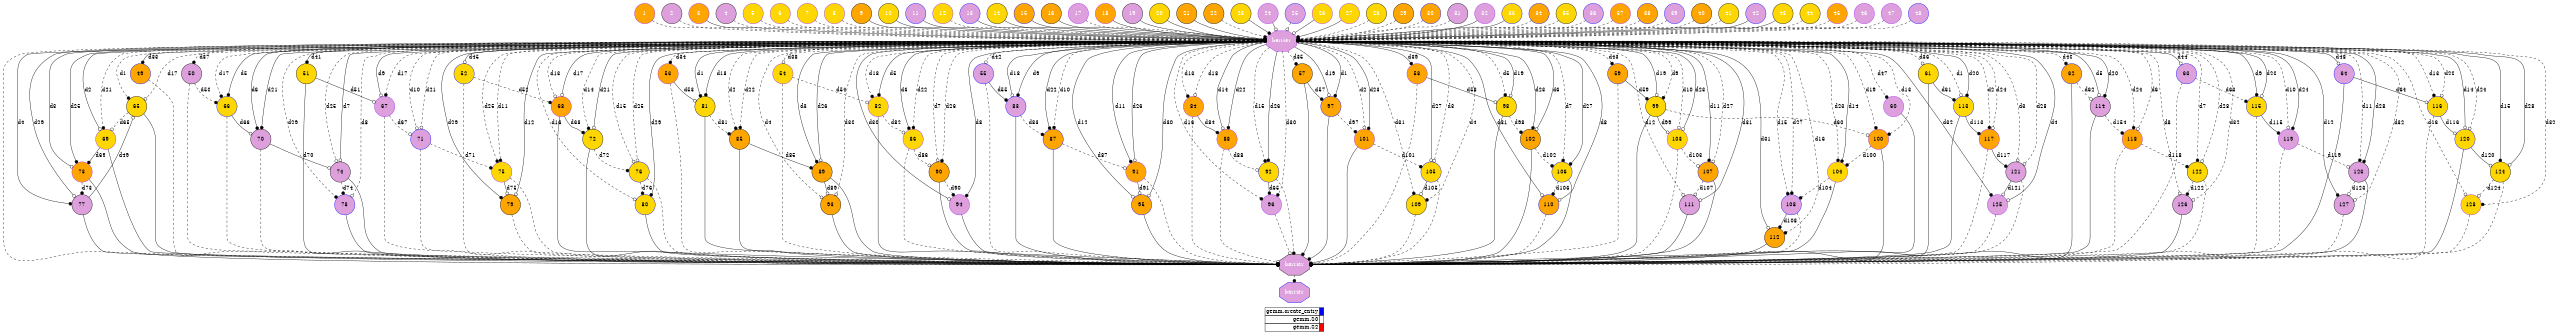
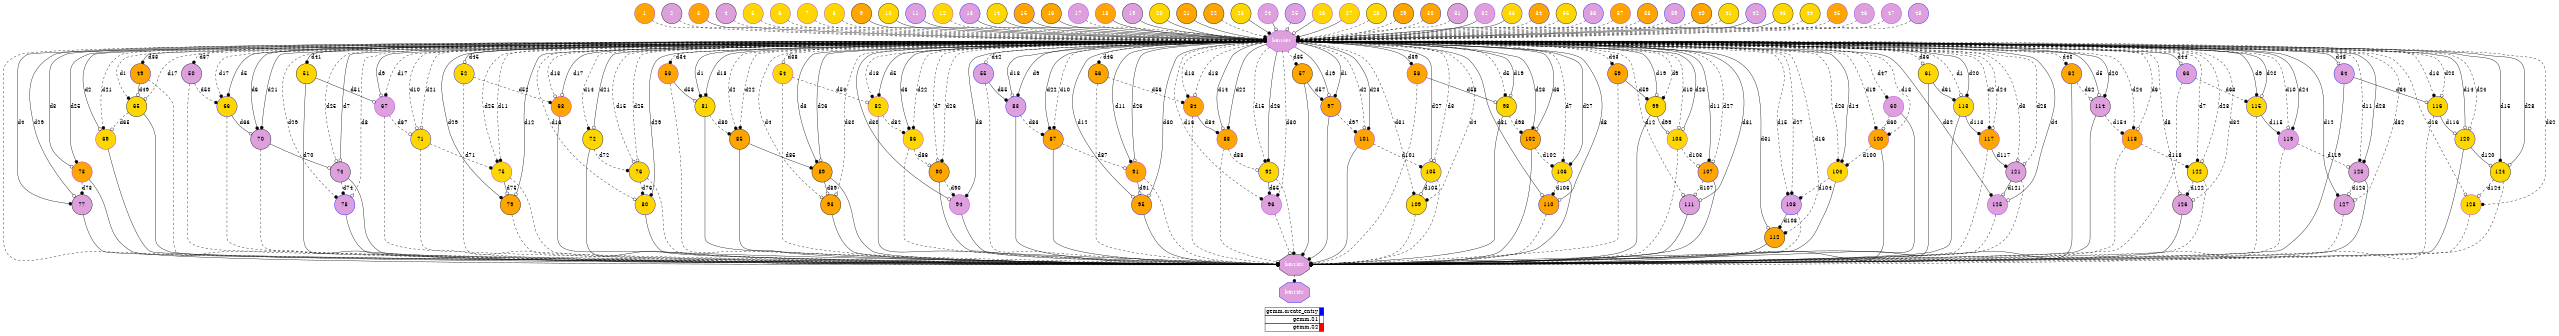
  digraph {
    labeljust=l
    rankdir=TB
    node [color=black fillcolor=gold fontcolor="#000000" shape=circle style=filled]
    edge [arrowhead=dot style=dashed]
    1 [color=purple fillcolor=orange fontcolor="#ffffff" height=0.75]
    n2 [color=purple fillcolor=plum fontcolor="#FFFFFF" height=0.75 label=barrier shape=octagon]
    2 [fillcolor=plum fontcolor="#ffffff" height=0.75]
    3 [color=purple fillcolor=orange fontcolor="#ffffff" height=0.75]
    4 [fillcolor=plum fontcolor="#ffffff" height=0.75]
    5 [color=purple fontcolor="#ffffff" height=0.75]
    6 [color=purple fontcolor="#ffffff" height=0.75]
    7 [color=purple fontcolor="#ffffff" height=0.75]
    8 [color=purple fontcolor="#ffffff" height=0.75]
    9 [fillcolor=orange fontcolor="#ffffff" height=0.75]
    10 [fontcolor="#ffffff" height=0.75]
    11 [color=blue fillcolor=plum fontcolor="#ffffff" height=0.75]
    12 [color=purple fontcolor="#ffffff" height=0.75]
    13 [color=blue fillcolor=plum fontcolor="#ffffff" height=0.75]
    14 [fontcolor="#ffffff" height=0.75]
    15 [color=blue fillcolor=orange fontcolor="#ffffff" height=0.75]
    16 [fillcolor=orange fontcolor="#ffffff" height=0.75]
    17 [color=purple fillcolor=plum fontcolor="#ffffff" height=0.75]
    18 [color=purple fillcolor=orange fontcolor="#ffffff" height=0.75]
    19 [fillcolor=plum fontcolor="#ffffff" height=0.75]
    20 [fontcolor="#ffffff" height=0.75]
    21 [fillcolor=orange fontcolor="#ffffff" height=0.75]
    22 [fillcolor=orange fontcolor="#ffffff" height=0.75]
    23 [fontcolor="#ffffff" height=0.75]
    24 [color=purple fillcolor=plum fontcolor="#ffffff" height=0.75]
    25 [color=blue fillcolor=plum fontcolor="#ffffff" height=0.75]
    26 [color=purple fontcolor="#ffffff" height=0.75]
    27 [color=purple fontcolor="#ffffff" height=0.75]
    28 [fontcolor="#ffffff" height=0.75]
    29 [fillcolor=orange fontcolor="#ffffff" height=0.75]
    30 [color=blue fillcolor=orange fontcolor="#ffffff" height=0.75]
    31 [fillcolor=plum fontcolor="#ffffff" height=0.75]
    32 [color=purple fillcolor=plum fontcolor="#ffffff" height=0.75]
    33 [color=blue fontcolor="#ffffff" height=0.75]
    34 [color=blue fillcolor=orange fontcolor="#ffffff" height=0.75]
    35 [fontcolor="#ffffff" height=0.75]
    36 [color=blue fillcolor=plum fontcolor="#ffffff" height=0.75]
    37 [color=purple fillcolor=orange fontcolor="#ffffff" height=0.75]
    38 [color=blue fillcolor=orange fontcolor="#ffffff" height=0.75]
    39 [color=blue fillcolor=plum fontcolor="#ffffff" height=0.75]
    40 [fillcolor=orange fontcolor="#ffffff" height=0.75]
    41 [fontcolor="#ffffff" height=0.75]
    42 [color=blue fillcolor=plum fontcolor="#ffffff" height=0.75]
    43 [fontcolor="#ffffff" height=0.75]
    44 [fontcolor="#ffffff" height=0.75]
    45 [color=purple fillcolor=orange fontcolor="#ffffff" height=0.75]
    46 [color=purple fillcolor=plum fontcolor="#ffffff" height=0.75]
    47 [color=purple fillcolor=plum fontcolor="#ffffff" height=0.75]
    48 [color=blue fillcolor=plum fontcolor="#ffffff" height=0.75]
    49 [color=blue fillcolor=orange height=0.75]
    50 [fillcolor=plum height=0.75]
    51 [height=0.75]
    52 [color=blue height=0.75]
    53 [color=purple fillcolor=orange height=0.75]
    54 [color=purple height=0.75]
    55 [color=blue fillcolor=plum height=0.75]
+   56 [fillcolor=orange height=0.75]
    57 [fillcolor=orange height=0.75]
    58 [color=purple fillcolor=orange height=0.75]
    59 [color=blue fillcolor=orange height=0.75]
    60 [color=purple fillcolor=plum height=0.75]
    61 [height=0.75]
    62 [color=blue fillcolor=orange height=0.75]
    63 [color=blue fillcolor=plum height=0.75]
    64 [color=blue fillcolor=plum height=0.75]
    65 [height=0.75]
    66 [color=blue height=0.75]
    67 [color=purple fillcolor=plum height=0.75]
    68 [color=purple fillcolor=orange height=0.75]
    69 [color=purple height=0.75]
    70 [fillcolor=plum height=0.75]
-   71 [color=blue fillcolor=plum height=0.75]
+   71 [color=blue height=0.75]
    72 [height=0.75]
    73 [color=purple fillcolor=orange height=0.75]
    74 [fillcolor=plum height=0.75]
    75 [color=purple height=0.75]
    76 [color=blue height=0.75]
    77 [fillcolor=plum height=0.75]
    78 [color=blue fillcolor=plum height=0.75]
    79 [fillcolor=orange height=0.75]
    80 [color=blue height=0.75]
    81 [height=0.75]
    82 [color=purple height=0.75]
    83 [color=blue fillcolor=plum height=0.75]
    84 [color=purple fillcolor=orange height=0.75]
    85 [fillcolor=orange height=0.75]
    86 [color=purple height=0.75]
    87 [color=blue fillcolor=orange height=0.75]
    88 [color=purple fillcolor=orange height=0.75]
    89 [fillcolor=orange height=0.75]
    90 [fillcolor=orange height=0.75]
    91 [color=purple fillcolor=orange height=0.75]
    92 [color=blue height=0.75]
    93 [fillcolor=orange height=0.75]
    94 [color=purple fillcolor=plum height=0.75]
    95 [color=blue fillcolor=orange height=0.75]
    96 [color=purple fillcolor=plum height=0.75]
    97 [color=blue fillcolor=orange height=0.75]
    98 [height=0.75]
    99 [height=0.75]
    100 [color=purple fillcolor=orange height=0.75]
    101 [color=purple fillcolor=orange height=0.75]
    102 [fillcolor=orange height=0.75]
    103 [color=purple height=0.75]
    104 [color=purple height=0.75]
    105 [color=blue height=0.75]
    106 [color=blue height=0.75]
    107 [color=blue fillcolor=orange height=0.75]
    108 [color=blue fillcolor=plum height=0.75]
    109 [height=0.75]
    110 [color=blue fillcolor=orange height=0.75]
    111 [fillcolor=plum height=0.75]
    112 [fillcolor=orange height=0.75]
    113 [color=blue height=0.75]
    114 [fillcolor=plum height=0.75]
    115 [color=blue height=0.75]
    116 [color=blue height=0.75]
    117 [color=purple fillcolor=orange height=0.75]
    118 [color=purple fillcolor=orange height=0.75]
    119 [color=purple fillcolor=plum height=0.75]
    120 [color=blue height=0.75]
    121 [fillcolor=plum height=0.75]
    122 [height=0.75]
    123 [fillcolor=plum height=0.75]
    124 [height=0.75]
    125 [color=purple fillcolor=plum height=0.75]
    126 [fillcolor=plum height=0.75]
    127 [fillcolor=plum height=0.75]
    128 [color=purple height=0.75]
    n130 [fillcolor=plum fontcolor="#FFFFFF" height=0.75 label=barrier shape=octagon]
    n131 [color=blue fillcolor=plum fontcolor="#FFFFFF" height=0.75 label=barrier shape=octagon]
-   n132 [height=0.75 label=<       <table border="0" cellpadding="2" cellspacing="0" cellborder="1"> <tr> <td align="right">gemm.create_entry</td> <td bgcolor="#0000ff">&nbsp;</td> </tr> <tr> <td align="right">gemm.S0</td> <td bgcolor="#ffffff">&nbsp;</td> </tr> <tr> <td align="right">gemm.S2</td> <td bgcolor="#ff0000">&nbsp;</td> </tr>       </table>     > shape=plaintext color="" fillcolor="" fontcolor="" style=""]
+   n132 [height=0.75 label=<       <table border="0" cellpadding="2" cellspacing="0" cellborder="1"> <tr> <td align="right">gemm.create_entry</td> <td bgcolor="#0000ff">&nbsp;</td> </tr> <tr> <td align="right">gemm.S1</td> <td bgcolor="#ffffff">&nbsp;</td> </tr> <tr> <td align="right">gemm.S2</td> <td bgcolor="#ff0000">&nbsp;</td> </tr>       </table>     > shape=plaintext color="" fillcolor="" fontcolor="" style=""]
    subgraph sub_1 {
      ranksep=0.20
      1
      n2
      2
      3
      4
      5
      6
      7
      8
      9
      10
      11
      12
      13
      14
      15
      16
      17
      18
      19
      20
      21
      22
      23
      24
      25
      26
      27
      28
      29
      30
      31
      32
      33
      34
      35
      36
      37
      38
      39
      40
      41
      42
      43
      44
      45
      46
      47
      48
      49
      50
      51
      52
      53
      54
      55
+     56
      57
      58
      59
      60
      61
      62
      63
      64
      65
      66
      67
      68
      69
      70
      71
      72
      73
      74
      75
      76
      77
      78
      79
      80
      81
      82
      83
      84
      85
      86
      87
      88
      89
      90
      91
      92
      93
      94
      95
      96
      97
      98
      99
      100
      101
      102
      103
      104
      105
      106
      107
      108
      109
      110
      111
      112
      113
      114
      115
      116
      117
      118
      119
      120
      121
      122
      123
      124
      125
      126
      127
      128
      n130
      n131
    }
    subgraph sub_2 {
      label=Legend
      rank=sink
      ranksep=0.20
      n132
    }
    1 -> n2 [arrowhead=odot]
    n2 -> 49 [label=d33 style=solid]
    n2 -> 50 [label=d37]
    n2 -> 51 [label=d41 style=solid]
    n2 -> 52 [arrowhead=odot label=d45 style=solid]
    n2 -> 53 [label=d34]
    n2 -> 54 [arrowhead=odot label=d38]
    n2 -> 55 [arrowhead=odot label=d42]
+   n2 -> 56 [label=d46]
    n2 -> 57 [label=d35]
    n2 -> 58 [label=d39 style=solid]
    n2 -> 59 [label=d43]
    n2 -> 60 [label=d47]
    n2 -> 61 [arrowhead=odot label=d36]
    n2 -> 62 [label=d40]
    n2 -> 63 [arrowhead=odot label=d44 style=solid]
    n2 -> 64 [arrowhead=odot label=d48 style=solid]
    n2 -> 65 [label=d1]
    n2 -> 65 [arrowhead=odot label=d17]
    n2 -> 66 [label=d5 style=solid]
    n2 -> 66 [label=d17]
    n2 -> 67 [arrowhead=odot label=d9 style=solid]
    n2 -> 67 [label=d17]
    n2 -> 68 [arrowhead=odot label=d13]
    n2 -> 68 [arrowhead=odot label=d17 style=solid]
    n2 -> 69 [arrowhead=odot label=d2 style=solid]
    n2 -> 69 [label=d21]
    n2 -> 70 [label=d6 style=solid]
    n2 -> 70 [label=d21 style=solid]
    n2 -> 71 [arrowhead=odot label=d10]
    n2 -> 71 [arrowhead=odot label=d21]
    n2 -> 72 [label=d14]
    n2 -> 72 [arrowhead=odot label=d21 style=solid]
    n2 -> 73 [arrowhead=odot label=d3 style=solid]
    n2 -> 73 [label=d25 style=solid]
    n2 -> 74 [arrowhead=odot label=d7 style=solid]
    n2 -> 74 [arrowhead=odot label=d25]
    n2 -> 75 [label=d11]
    n2 -> 75 [label=d25]
    n2 -> 76 [arrowhead=odot label=d15]
    n2 -> 76 [arrowhead=odot label=d25]
    n2 -> 77 [label=d4 style=solid]
    n2 -> 77 [arrowhead=odot label=d29 style=solid]
    n2 -> 78 [arrowhead=odot label=d8]
    n2 -> 78 [label=d29]
    n2 -> 79 [arrowhead=odot label=d12 style=solid]
    n2 -> 79 [label=d29 style=solid]
    n2 -> 80 [arrowhead=odot label=d16]
    n2 -> 80 [label=d29 style=solid]
    n2 -> 81 [label=d1 style=solid]
    n2 -> 81 [label=d18 style=solid]
    n2 -> 82 [label=d5 style=solid]
    n2 -> 82 [label=d18]
    n2 -> 83 [label=d9 style=solid]
    n2 -> 83 [arrowhead=odot label=d18 style=solid]
    n2 -> 84 [label=d13]
    n2 -> 84 [arrowhead=odot label=d18]
    n2 -> 85 [label=d2]
    n2 -> 85 [label=d22]
    n2 -> 86 [label=d6 style=solid]
    n2 -> 86 [label=d22]
    n2 -> 87 [label=d10]
    n2 -> 87 [label=d22 style=solid]
    n2 -> 88 [arrowhead=odot label=d14 style=solid]
    n2 -> 88 [label=d22 style=solid]
    n2 -> 89 [label=d3 style=solid]
    n2 -> 89 [arrowhead=odot label=d26 style=solid]
    n2 -> 90 [arrowhead=odot label=d7]
    n2 -> 90 [label=d26]
    n2 -> 91 [label=d11 style=solid]
    n2 -> 91 [arrowhead=odot label=d26 style=solid]
    n2 -> 92 [label=d15]
    n2 -> 92 [label=d26 style=solid]
    n2 -> 93 [arrowhead=odot label=d4]
    n2 -> 93 [arrowhead=odot label=d30]
    n2 -> 94 [label=d8 style=solid]
    n2 -> 94 [arrowhead=odot label=d30 style=solid]
    n2 -> 95 [arrowhead=odot label=d12 style=solid]
    n2 -> 95 [arrowhead=odot label=d30 style=solid]
    n2 -> 96 [label=d16]
    n2 -> 96 [label=d30]
    n2 -> 97 [label=d1 style=solid]
    n2 -> 97 [arrowhead=odot label=d19 style=solid]
    n2 -> 98 [label=d5]
    n2 -> 98 [arrowhead=odot label=d19 style=solid]
    n2 -> 99 [label=d9]
    n2 -> 99 [arrowhead=odot label=d19 style=solid]
    n2 -> 100 [label=d13]
    n2 -> 100 [label=d19]
    n2 -> 101 [arrowhead=odot label=d2]
    n2 -> 101 [label=d23 style=solid]
    n2 -> 102 [arrowhead=odot label=d6 style=solid]
    n2 -> 102 [label=d23 style=solid]
    n2 -> 103 [arrowhead=odot label=d10]
    n2 -> 103 [arrowhead=odot label=d23 style=solid]
    n2 -> 104 [label=d14 style=solid]
    n2 -> 104 [label=d23]
    n2 -> 105 [arrowhead=odot label=d3]
    n2 -> 105 [arrowhead=odot label=d27 style=solid]
    n2 -> 106 [label=d7]
    n2 -> 106 [label=d27 style=solid]
    n2 -> 107 [label=d11 style=solid]
    n2 -> 107 [arrowhead=odot label=d27]
    n2 -> 108 [label=d15]
    n2 -> 108 [label=d27]
    n2 -> 109 [label=d4]
    n2 -> 109 [label=d31]
    n2 -> 110 [arrowhead=odot label=d8 style=solid]
    n2 -> 110 [arrowhead=odot label=d31 style=solid]
    n2 -> 111 [arrowhead=odot label=d12]
    n2 -> 111 [arrowhead=odot label=d31 style=solid]
    n2 -> 112 [label=d16]
    n2 -> 112 [arrowhead=odot label=d31 style=solid]
    n2 -> 113 [arrowhead=odot label=d1]
    n2 -> 113 [label=d20 style=solid]
    n2 -> 114 [arrowhead=odot label=d5 style=solid]
    n2 -> 114 [label=d20 style=solid]
    n2 -> 115 [label=d9 style=solid]
    n2 -> 115 [arrowhead=odot label=d20 style=solid]
    n2 -> 116 [label=d13]
    n2 -> 116 [arrowhead=odot label=d20]
    n2 -> 117 [label=d2]
    n2 -> 117 [arrowhead=odot label=d24]
    n2 -> 118 [arrowhead=odot label=d6]
    n2 -> 118 [label=d24]
    n2 -> 119 [arrowhead=odot label=d10]
    n2 -> 119 [label=d24 style=solid]
    n2 -> 120 [arrowhead=odot label=d14 style=solid]
    n2 -> 120 [arrowhead=odot label=d24]
    n2 -> 121 [arrowhead=odot label=d3]
    n2 -> 121 [arrowhead=odot label=d28]
    n2 -> 122 [label=d7]
    n2 -> 122 [arrowhead=odot label=d28]
    n2 -> 123 [label=d11]
    n2 -> 123 [label=d28 style=solid]
    n2 -> 124 [label=d15 style=solid]
    n2 -> 124 [arrowhead=odot label=d28 style=solid]
    n2 -> 125 [arrowhead=odot label=d4 style=solid]
    n2 -> 125 [label=d32 style=solid]
    n2 -> 126 [arrowhead=odot label=d8]
    n2 -> 126 [arrowhead=odot label=d32]
    n2 -> 127 [label=d12 style=solid]
    n2 -> 127 [arrowhead=odot label=d32]
    n2 -> 128 [arrowhead=odot label=d16]
    n2 -> 128 [label=d32]
    n2 -> n130
    2 -> n2
    3 -> n2 [arrowhead=odot style=solid]
    4 -> n2
    5 -> n2
    6 -> n2
    7 -> n2 [arrowhead=odot]
    8 -> n2 [arrowhead=odot]
    9 -> n2 [style=solid]
    10 -> n2 [arrowhead=odot style=solid]
    11 -> n2 [style=solid]
    12 -> n2 [arrowhead=odot]
    13 -> n2 [arrowhead=odot style=solid]
    14 -> n2 [arrowhead=odot style=solid]
    15 -> n2 [style=solid]
    16 -> n2 [style=solid]
    17 -> n2
    18 -> n2 [style=solid]
    19 -> n2 [style=solid]
    20 -> n2 [arrowhead=odot style=solid]
    21 -> n2 [arrowhead=odot style=solid]
    22 -> n2
    23 -> n2 [style=solid]
    24 -> n2 [arrowhead=odot style=solid]
    25 -> n2 [arrowhead=odot]
    26 -> n2 [arrowhead=odot style=solid]
    27 -> n2 [style=solid]
    28 -> n2 [arrowhead=odot]
    29 -> n2
    30 -> n2
    31 -> n2
    32 -> n2 [style=solid]
    33 -> n2 [arrowhead=odot style=solid]
    34 -> n2 [arrowhead=odot]
    35 -> n2 [arrowhead=odot]
    36 -> n2
    37 -> n2
    38 -> n2
    39 -> n2 [arrowhead=odot]
    40 -> n2
    41 -> n2
    42 -> n2 [style=solid]
    43 -> n2 [style=solid]
    44 -> n2
    45 -> n2 [arrowhead=odot]
    46 -> n2
    47 -> n2
    48 -> n2
-   77 -> 65 [arrowhead=odot label=d49 style=solid]
+   49 -> 65 [arrowhead=odot label=d49 style=solid]
    49 -> n130
    50 -> 66 [label=d50]
    50 -> n130
    51 -> 67 [arrowhead=odot label=d51 style=solid]
    51 -> n130 [style=solid]
    52 -> 68 [label=d52]
    52 -> n130
    53 -> 81 [arrowhead=odot label=d53 style=solid]
    53 -> n130 [arrowhead=odot]
    54 -> 82 [arrowhead=odot label=d54]
    54 -> n130 [arrowhead=odot]
    55 -> 83 [label=d55 style=solid]
    55 -> n130 [arrowhead=odot]
+   56 -> 84 [label=d56]
+   56 -> n130 [arrowhead=odot]
    57 -> 97 [label=d57 style=solid]
    57 -> n130 [style=solid]
    58 -> 98 [arrowhead=odot label=d58 style=solid]
    58 -> n130
    59 -> 99 [label=d59 style=solid]
    59 -> n130
-   99 -> 100 [arrowhead=odot label=d60]
+   60 -> 100 [arrowhead=odot label=d60]
    60 -> n130 [arrowhead=odot style=solid]
    61 -> 113 [label=d61 style=solid]
    61 -> n130 [arrowhead=odot style=solid]
    62 -> 114 [arrowhead=odot label=d62]
    62 -> n130 [arrowhead=odot style=solid]
    63 -> 115 [label=d63]
    63 -> n130
    64 -> 116 [arrowhead=odot label=d64 style=solid]
    64 -> n130 [style=solid]
    65 -> 69 [arrowhead=odot label=d65]
    65 -> n130 [style=solid]
    66 -> 70 [arrowhead=odot label=d66 style=solid]
    66 -> n130
    67 -> 71 [arrowhead=odot label=d67]
    67 -> n130 [arrowhead=odot]
-   68 -> 72 [label=d68 style=solid]
    68 -> n130 [arrowhead=odot style=solid]
-   69 -> 73 [label=d69 style=solid]
    69 -> n130 [arrowhead=odot style=solid]
    70 -> 74 [arrowhead=odot label=d70 style=solid]
    70 -> n130 [arrowhead=odot]
    71 -> 75 [label=d71]
    71 -> n130
    72 -> 76 [label=d72]
    72 -> n130 [style=solid]
    73 -> 77 [label=d73]
    73 -> n130 [style=solid]
    74 -> 78 [label=d74]
    74 -> n130 [style=solid]
    75 -> 79 [arrowhead=odot label=d75 style=solid]
    75 -> n130 [arrowhead=odot]
    76 -> 80 [label=d76]
    76 -> n130 [arrowhead=odot]
    77 -> n130 [arrowhead=odot style=solid]
    78 -> n130 [style=solid]
    79 -> n130
    80 -> n130 [arrowhead=odot style=solid]
-   81 -> 85 [label=d81]
+   81 -> 85 [label=d80]
    81 -> n130 [style=solid]
-   82 -> 86 [arrowhead=odot label=d82]
+   82 -> 86 [label=d82]
    82 -> n130 [arrowhead=odot style=solid]
    83 -> 87 [label=d83]
    83 -> n130 [style=solid]
    84 -> 88 [label=d84 style=solid]
    84 -> n130
    85 -> 89 [label=d85 style=solid]
    85 -> n130 [style=solid]
    86 -> 90 [arrowhead=odot label=d86]
    86 -> n130
    87 -> 91 [arrowhead=odot label=d87]
    87 -> n130 [arrowhead=odot style=solid]
    88 -> 92 [arrowhead=odot label=d88]
    88 -> n130 [arrowhead=odot]
    89 -> 93 [arrowhead=odot label=d89 style=solid]
    89 -> n130 [arrowhead=odot style=solid]
    90 -> 94 [label=d90]
    90 -> n130 [style=solid]
    91 -> 95 [arrowhead=odot label=d91 style=solid]
    91 -> n130
    92 -> 96 [label=d65 style=solid]
    92 -> n130
    93 -> n130 [style=solid]
    94 -> n130 [style=solid]
    95 -> n130 [arrowhead=odot style=solid]
    96 -> n130 [arrowhead=odot]
    97 -> 101 [label=d97]
    97 -> n130 [style=solid]
    98 -> 102 [label=d98]
    98 -> n130 [style=solid]
    99 -> 103 [arrowhead=odot label=d99 style=solid]
    99 -> n130 [arrowhead=odot style=solid]
    100 -> 104 [label=d100]
    100 -> n130 [arrowhead=odot style=solid]
    101 -> 105 [label=d101]
    101 -> n130 [arrowhead=odot style=solid]
    102 -> 106 [label=d102]
    102 -> n130 [arrowhead=odot style=solid]
    103 -> 107 [arrowhead=odot label=d103]
    103 -> n130 [arrowhead=odot]
    104 -> 108 [label=d104]
    104 -> n130 [arrowhead=odot style=solid]
    105 -> 109 [arrowhead=odot label=d105 style=solid]
    105 -> n130 [arrowhead=odot]
    106 -> 110 [label=d106]
    106 -> n130 [style=solid]
    107 -> 111 [arrowhead=odot label=d107]
    107 -> n130 [style=solid]
    108 -> 112 [label=d108 style=solid]
    108 -> n130
    109 -> n130
    110 -> n130
    111 -> n130 [style=solid]
    112 -> n130 [arrowhead=odot style=solid]
    113 -> 117 [label=d113 style=solid]
    113 -> n130 [style=solid]
    114 -> 118 [label=d154]
    114 -> n130 [style=solid]
    115 -> 119 [label=d115 style=solid]
    115 -> n130 [arrowhead=odot]
    116 -> 120 [arrowhead=odot label=d116 style=solid]
    116 -> n130 [arrowhead=odot]
    117 -> 121 [label=d117 style=solid]
    117 -> n130
    118 -> 122 [label=d118]
    118 -> n130
    119 -> 123 [arrowhead=odot label=d119]
    119 -> n130
    120 -> 124 [arrowhead=odot label=d120 style=solid]
    120 -> n130 [style=solid]
    121 -> 125 [arrowhead=odot label=d121 style=solid]
    121 -> n130 [arrowhead=odot]
    122 -> 126 [label=d122]
    122 -> n130
    123 -> 127 [arrowhead=odot label=d123]
    123 -> n130 [arrowhead=odot style=solid]
    124 -> 128 [arrowhead=odot label=d124]
    124 -> n130
    125 -> n130 [arrowhead=odot]
    126 -> n130 [arrowhead=odot style=solid]
    127 -> n130 [arrowhead=odot]
    128 -> n130 [arrowhead=odot]
    n130 -> n131
  }
